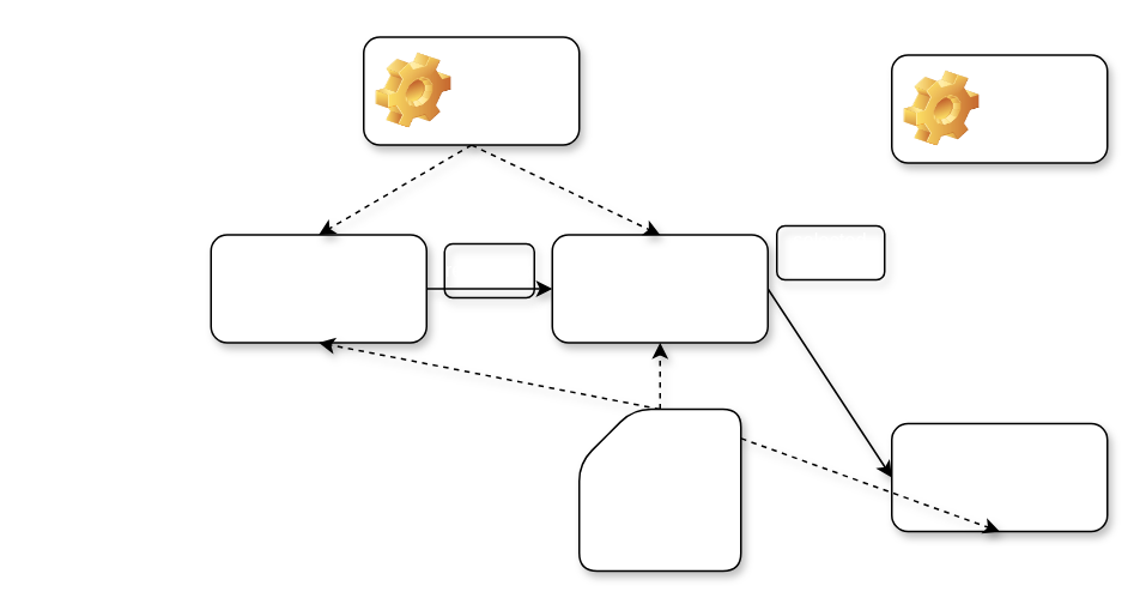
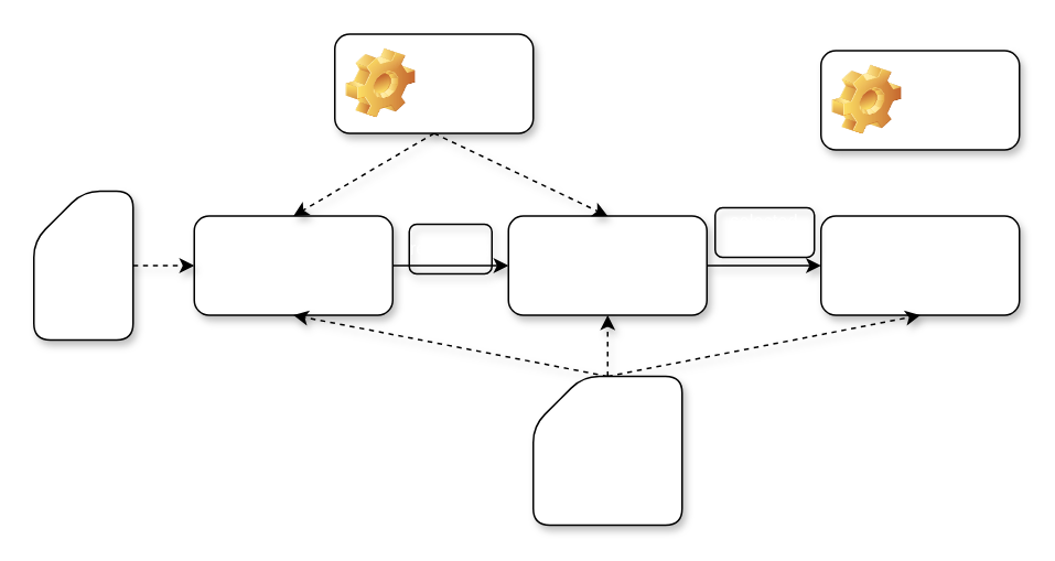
  <mxCell id="0" />
  <mxCell id="1" parent="0" />
  <mxCell id="2" style="edgeStyle=none;html=1;exitX=1;exitY=0.5;exitDx=0;exitDy=0;entryX=0;entryY=0.5;entryDx=0;entryDy=0;fontSize=14;fontColor=#FFFFFF;labelBorderColor=none;labelBackgroundColor=none;verticalAlign=middle;rounded=1;strokeColor=#000000;shadow=1;" parent="1" source="3" target="5" edge="1"><mxGeometry relative="1" as="geometry" /></mxCell>
  <mxCell id="3" value="&lt;b&gt;&lt;font style=&quot;font-size: 14px;&quot;&gt;Analyse&lt;/font&gt;&lt;/b&gt;&lt;br&gt;Generate reasoning for each possible category&amp;nbsp;" style="rounded=1;html=1;shadow=1;glass=0;labelBorderColor=none;labelBackgroundColor=none;whiteSpace=wrap;verticalAlign=middle;strokeColor=#000000;fontColor=#FFFFFF;" parent="1" vertex="1"><mxGeometry x="117" y="130" width="120" height="60" as="geometry" /></mxCell>
  <mxCell id="4" style="edgeStyle=none;html=1;exitX=1;exitY=0.5;exitDx=0;exitDy=0;entryX=0;entryY=0.5;entryDx=0;entryDy=0;fontSize=14;fontColor=#FFFFFF;labelBorderColor=none;labelBackgroundColor=none;verticalAlign=middle;rounded=1;strokeColor=#000000;shadow=1;" parent="1" source="5" target="6" edge="1"><mxGeometry relative="1" as="geometry" /></mxCell>
  <mxCell id="5" value="&lt;font style=&quot;font-size: 14px;&quot;&gt;&lt;b&gt;Select&lt;/b&gt;&lt;br&gt;&lt;/font&gt;Select one of possible categories as final classification" style="rounded=1;html=1;shadow=1;glass=0;labelBorderColor=none;labelBackgroundColor=none;whiteSpace=wrap;verticalAlign=middle;strokeColor=#000000;fontColor=#FFFFFF;" parent="1" vertex="1"><mxGeometry x="307" y="130" width="120" height="60" as="geometry" /></mxCell>
- <mxCell id="6" value="&lt;b style=&quot;font-size: 14px;&quot;&gt;Match&lt;br&gt;&lt;/b&gt;Match model's output string with one of possible categories" style="rounded=1;html=1;shadow=1;glass=0;labelBorderColor=none;labelBackgroundColor=none;whiteSpace=wrap;verticalAlign=middle;strokeColor=#000000;fontColor=#FFFFFF;" parent="1" vertex="1"><mxGeometry x="496" y="235" width="120" height="60" as="geometry" /></mxCell>
+ <mxCell id="6" value="&lt;b style=&quot;font-size: 14px;&quot;&gt;Match&lt;br&gt;&lt;/b&gt;Match model's output string with one of possible categories" style="rounded=1;html=1;shadow=1;glass=0;labelBorderColor=none;labelBackgroundColor=none;whiteSpace=wrap;verticalAlign=middle;strokeColor=#000000;fontColor=#FFFFFF;" parent="1" vertex="1"><mxGeometry x="496" y="130" width="120" height="60" as="geometry" /></mxCell>
  <mxCell id="7" value="&lt;span style=&quot;font-weight: 400; text-align: center;&quot;&gt;&lt;font style=&quot;font-size: 12px;&quot;&gt;Gestalt Pattern Matching Algorithm&amp;nbsp;&lt;/font&gt;&lt;/span&gt;" style="label;html=1;image=img/clipart/Gear_128x128.png;fontSize=10;labelBorderColor=none;labelBackgroundColor=none;whiteSpace=wrap;verticalAlign=middle;rounded=1;strokeColor=#000000;shadow=1;fontColor=#FFFFFF;" parent="1" vertex="1"><mxGeometry x="496" y="30" width="120" height="60" as="geometry" /></mxCell>
  <mxCell id="8" style="edgeStyle=none;html=1;exitX=0.5;exitY=1;exitDx=0;exitDy=0;entryX=0.5;entryY=0;entryDx=0;entryDy=0;dashed=1;fontSize=11;fontColor=#FFFFFF;labelBorderColor=none;labelBackgroundColor=none;verticalAlign=middle;rounded=1;strokeColor=#000000;shadow=1;" parent="1" source="10" target="3" edge="1"><mxGeometry relative="1" as="geometry" /></mxCell>
  <mxCell id="9" style="edgeStyle=none;html=1;exitX=0.5;exitY=1;exitDx=0;exitDy=0;entryX=0.5;entryY=0;entryDx=0;entryDy=0;dashed=1;fontSize=11;fontColor=#FFFFFF;labelBorderColor=none;labelBackgroundColor=none;verticalAlign=middle;rounded=1;strokeColor=#000000;shadow=1;" parent="1" source="10" target="5" edge="1"><mxGeometry relative="1" as="geometry" /></mxCell>
  <mxCell id="10" value="&lt;div style=&quot;text-align: center;&quot;&gt;&lt;span style=&quot;font-size: 12px; font-weight: 400;&quot;&gt;Local Language Model&lt;/span&gt;&lt;/div&gt;" style="label;html=1;image=img/clipart/Gear_128x128.png;fontSize=10;labelBorderColor=none;labelBackgroundColor=none;whiteSpace=wrap;verticalAlign=middle;rounded=1;strokeColor=#000000;shadow=1;fontColor=#FFFFFF;" parent="1" vertex="1"><mxGeometry x="202" y="20" width="120" height="60" as="geometry" /></mxCell>
  <mxCell id="11" style="edgeStyle=none;html=1;exitX=0;exitY=0;exitDx=45;exitDy=0;exitPerimeter=0;entryX=0.5;entryY=1;entryDx=0;entryDy=0;dashed=1;fontSize=11;fontColor=#FFFFFF;labelBorderColor=none;labelBackgroundColor=none;verticalAlign=middle;rounded=1;strokeColor=#000000;shadow=1;" parent="1" source="14" target="6" edge="1"><mxGeometry relative="1" as="geometry" /></mxCell>
  <mxCell id="12" style="edgeStyle=none;html=1;exitX=0;exitY=0;exitDx=45;exitDy=0;exitPerimeter=0;entryX=0.5;entryY=1;entryDx=0;entryDy=0;dashed=1;fontSize=11;fontColor=#FFFFFF;labelBorderColor=none;labelBackgroundColor=none;verticalAlign=middle;rounded=1;strokeColor=#000000;shadow=1;" parent="1" source="14" target="3" edge="1"><mxGeometry relative="1" as="geometry" /></mxCell>
  <mxCell id="13" style="edgeStyle=none;html=1;exitX=0;exitY=0;exitDx=45;exitDy=0;exitPerimeter=0;entryX=0.5;entryY=1;entryDx=0;entryDy=0;dashed=1;fontSize=11;fontColor=#FFFFFF;labelBorderColor=none;labelBackgroundColor=none;verticalAlign=middle;rounded=1;strokeColor=#000000;shadow=1;" parent="1" source="14" target="5" edge="1"><mxGeometry relative="1" as="geometry" /></mxCell>
  <mxCell id="14" value="List of possible categories" style="shape=card;html=1;fontSize=12;labelBorderColor=none;labelBackgroundColor=none;whiteSpace=wrap;verticalAlign=middle;rounded=1;strokeColor=#000000;shadow=1;fontColor=#FFFFFF;" parent="1" vertex="1"><mxGeometry x="322" y="227" width="90" height="90" as="geometry" /></mxCell>
+ <mxCell id="15" style="edgeStyle=none;html=1;exitX=1;exitY=0.5;exitDx=0;exitDy=0;exitPerimeter=0;entryX=0;entryY=0.5;entryDx=0;entryDy=0;dashed=1;fontSize=11;fontColor=#FFFFFF;labelBorderColor=none;labelBackgroundColor=none;verticalAlign=middle;rounded=1;strokeColor=#000000;shadow=1;" parent="1" source="16" target="3" edge="1"><mxGeometry relative="1" as="geometry" /></mxCell>
+ <mxCell id="16" value="Message to be classified" style="shape=card;html=1;fontSize=12;labelBorderColor=none;labelBackgroundColor=none;whiteSpace=wrap;verticalAlign=middle;rounded=1;strokeColor=#000000;shadow=1;fontColor=#FFFFFF;" parent="1" vertex="1"><mxGeometry x="20" y="115" width="60" height="90" as="geometry" /></mxCell>
  <mxCell id="17" value="reasoning" style="text;html=1;align=center;verticalAlign=middle;rounded=1;fontSize=11;shadow=1;glass=0;labelBorderColor=none;labelBackgroundColor=none;whiteSpace=wrap;strokeColor=#000000;fontColor=#FFFFFF;" parent="1" vertex="1"><mxGeometry x="247" y="135" width="50" height="30" as="geometry" /></mxCell>
  <mxCell id="18" value="selected&lt;br&gt;category" style="text;html=1;align=center;verticalAlign=middle;rounded=1;fontSize=11;shadow=1;glass=0;labelBorderColor=none;labelBackgroundColor=none;whiteSpace=wrap;strokeColor=#000000;fontColor=#FFFFFF;" parent="1" vertex="1"><mxGeometry x="432" y="125" width="60" height="30" as="geometry" /></mxCell>
